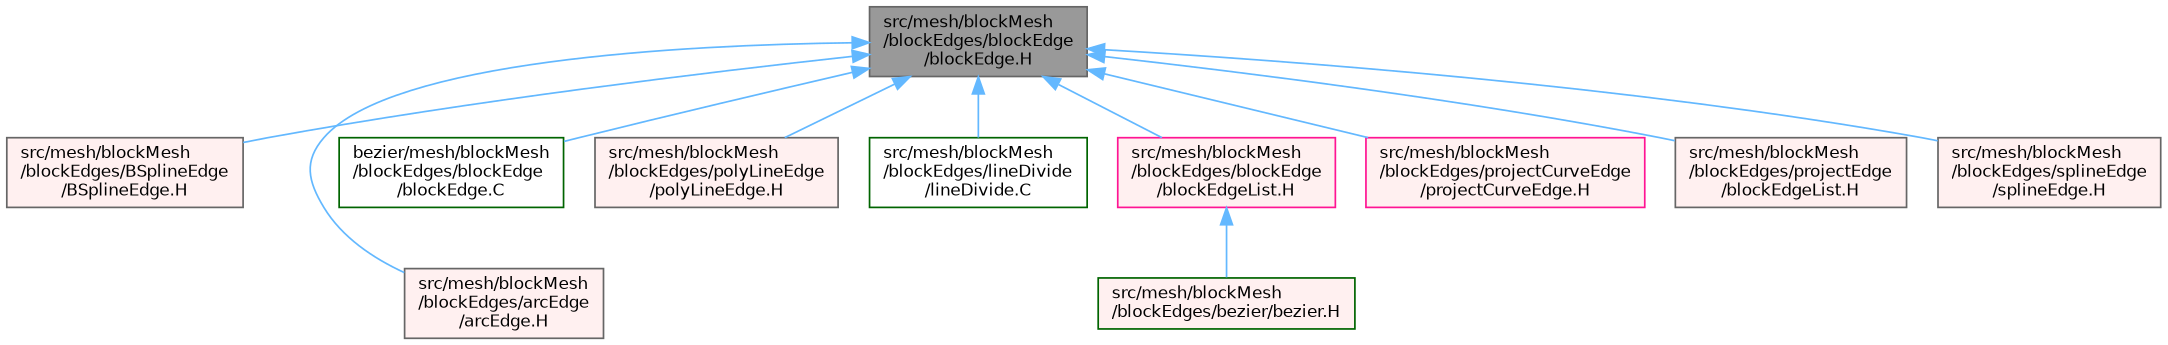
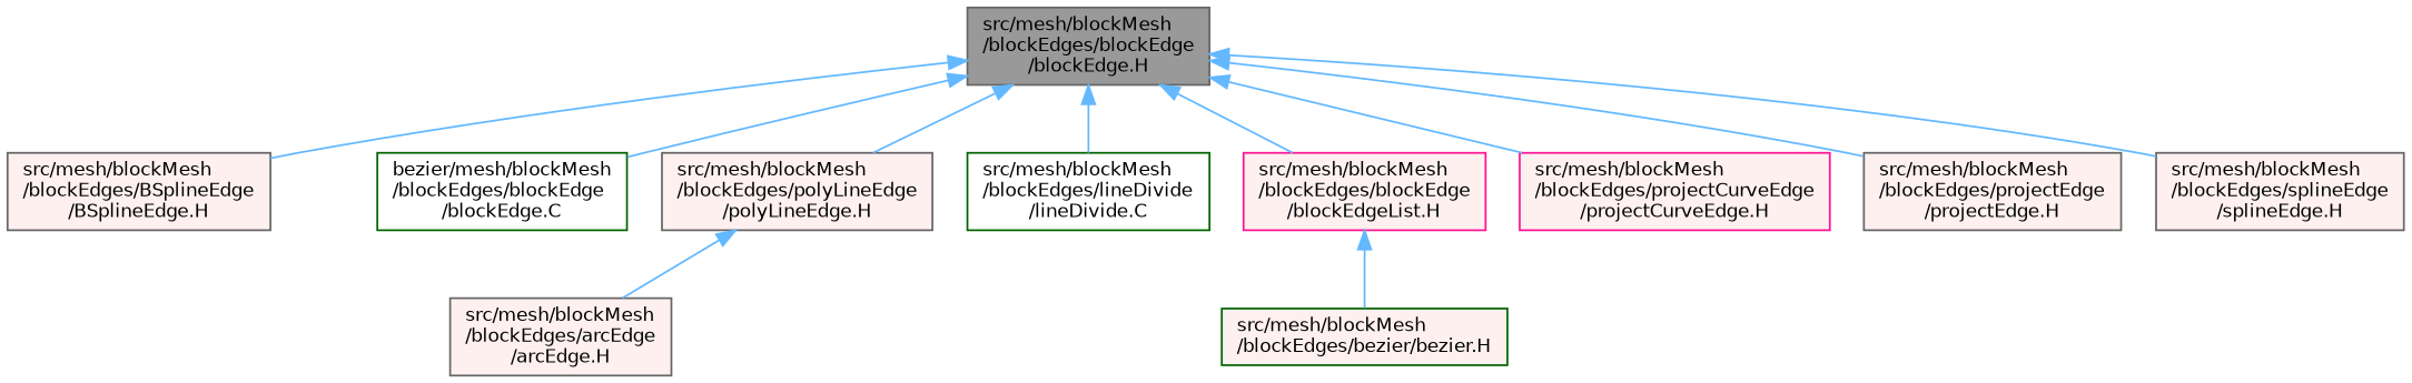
  digraph {
    node [color=gray40 fillcolor="#FFF0F0" fontname=Helvetica fontsize=10 shape=box style=filled]
    edge [color=steelblue1 dir=back fontname=Helvetica fontsize=10 labelfontname=Helvetica labelfontsize=10 style=solid]
    n1 [fillcolor=grey60 fontcolor=black height=0.2 label="src/mesh/blockMesh\l/blockEdges/blockEdge\l/blockEdge.H" width=0.4]
    n2 [height=0.2 label="src/mesh/blockMesh\l/blockEdges/BSplineEdge\l/BSplineEdge.H" width=0.4]
    n3 [height=0.2 label="src/mesh/blockMesh\l/blockEdges/arcEdge\l/arcEdge.H" width=0.4]
    n4 [color=darkgreen fillcolor=white height=0.2 label="bezier/mesh/blockMesh\l/blockEdges/blockEdge\l/blockEdge.C" width=0.4]
    n5 [color=deeppink height=0.2 label="src/mesh/blockMesh\l/blockEdges/blockEdge\l/blockEdgeList.H" width=0.4]
    n6 [color=darkgreen fillcolor=white height=0.2 label="src/mesh/blockMesh\l/blockEdges/lineDivide\l/lineDivide.C" width=0.4]
    n7 [height=0.2 label="src/mesh/blockMesh\l/blockEdges/polyLineEdge\l/polyLineEdge.H" width=0.4]
    n8 [color=deeppink height=0.2 label="src/mesh/blockMesh\l/blockEdges/projectCurveEdge\l/projectCurveEdge.H" width=0.4]
-   n9 [height=0.2 label="src/mesh/blockMesh\l/blockEdges/projectEdge\l/blockEdgeList.H" width=0.4]
+   n9 [height=0.2 label="src/mesh/blockMesh\l/blockEdges/projectEdge\l/projectEdge.H" width=0.4]
    n10 [height=0.2 label="src/mesh/blockMesh\l/blockEdges/splineEdge\l/splineEdge.H" width=0.4]
    n11 [color=darkgreen height=0.2 label="src/mesh/blockMesh\l/blockEdges/bezier/bezier.H" width=0.4]
    n1 -> n2
-   n1 -> n3
+   n7 -> n3
    n1 -> n4
    n1 -> n5
    n1 -> n6
    n1 -> n7
    n1 -> n8
    n1 -> n9
    n1 -> n10
    n5 -> n11
  }
